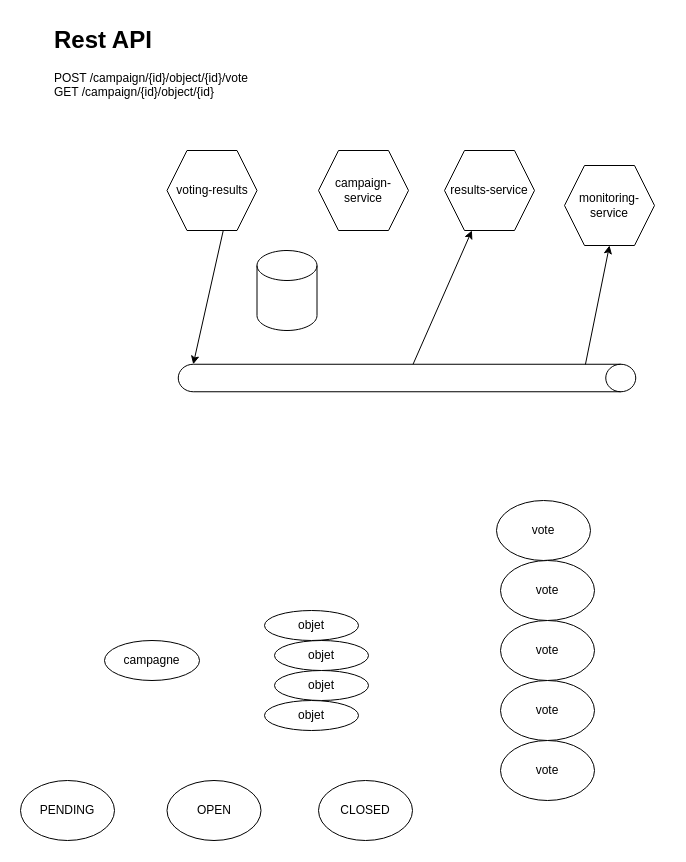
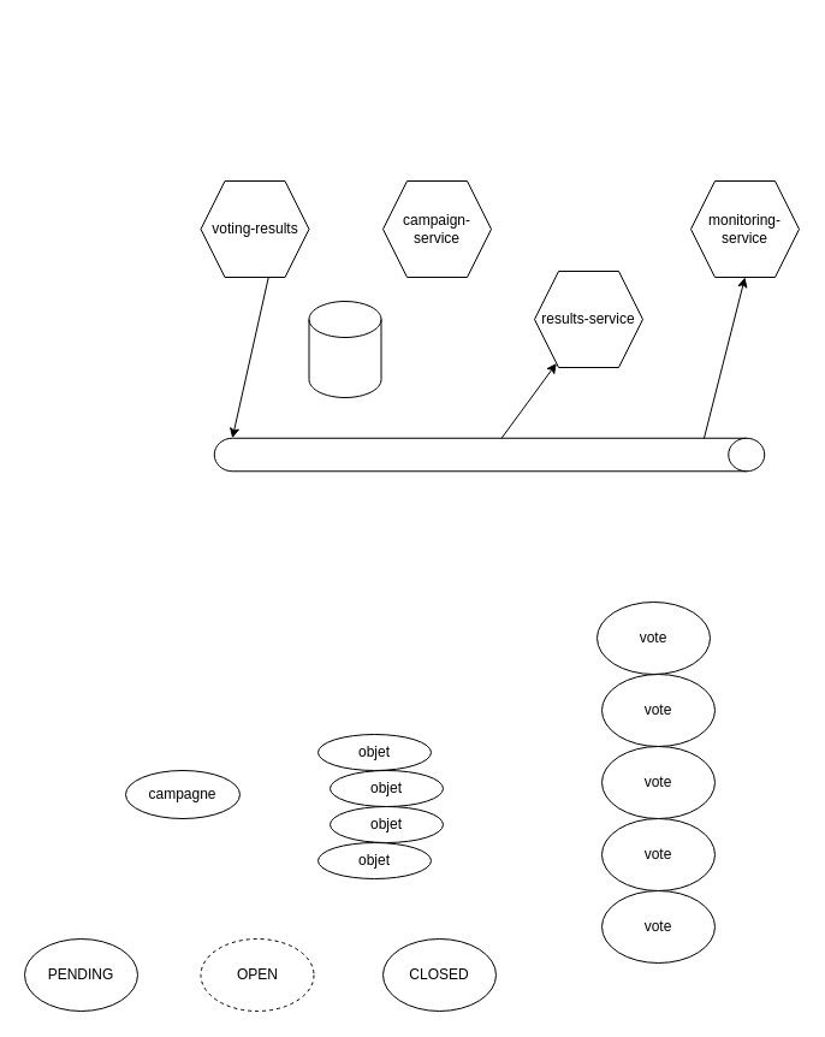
  <mxCell id="0" />
  <mxCell id="1" parent="0" />
  <mxCell id="2" value="voting-results" style="shape=hexagon;perimeter=hexagonPerimeter2;whiteSpace=wrap;html=1;fixedSize=1;" parent="1" vertex="1"><mxGeometry x="166.5" y="150" width="90" height="80" as="geometry" /></mxCell>
  <mxCell id="3" value="campaign-service" style="shape=hexagon;perimeter=hexagonPerimeter2;whiteSpace=wrap;html=1;fixedSize=1;" parent="1" vertex="1"><mxGeometry x="318" y="150" width="90" height="80" as="geometry" /></mxCell>
- <mxCell id="4" value="results-service" style="shape=hexagon;perimeter=hexagonPerimeter2;whiteSpace=wrap;html=1;fixedSize=1;" parent="1" vertex="1"><mxGeometry x="444" y="150" width="90" height="80" as="geometry" /></mxCell>
- <mxCell id="5" value="monitoring-service" style="shape=hexagon;perimeter=hexagonPerimeter2;whiteSpace=wrap;html=1;fixedSize=1;" parent="1" vertex="1"><mxGeometry x="564" y="165" width="90" height="80" as="geometry" /></mxCell>
+ <mxCell id="4" value="results-service" style="shape=hexagon;perimeter=hexagonPerimeter2;whiteSpace=wrap;html=1;fixedSize=1;" parent="1" vertex="1"><mxGeometry x="444" y="225" width="90" height="80" as="geometry" /></mxCell>
+ <mxCell id="5" value="monitoring-service" style="shape=hexagon;perimeter=hexagonPerimeter2;whiteSpace=wrap;html=1;fixedSize=1;" parent="1" vertex="1"><mxGeometry x="574" y="150" width="90" height="80" as="geometry" /></mxCell>
  <mxCell id="6" value="" style="shape=cylinder3;whiteSpace=wrap;html=1;boundedLbl=1;backgroundOutline=1;size=15;" parent="1" vertex="1"><mxGeometry x="256.5" y="250" width="60" height="80" as="geometry" /></mxCell>
  <mxCell id="7" value="campagne" style="ellipse;whiteSpace=wrap;html=1;" parent="1" vertex="1"><mxGeometry x="104" y="640" width="95" height="40" as="geometry" /></mxCell>
  <mxCell id="8" value="objet" style="ellipse;whiteSpace=wrap;html=1;" parent="1" vertex="1"><mxGeometry x="274" y="670" width="94" height="30" as="geometry" /></mxCell>
  <mxCell id="9" value="vote" style="ellipse;whiteSpace=wrap;html=1;" parent="1" vertex="1"><mxGeometry x="496" y="500" width="94" height="60" as="geometry" /></mxCell>
  <mxCell id="10" value="vote" style="ellipse;whiteSpace=wrap;html=1;" parent="1" vertex="1"><mxGeometry x="500" y="560" width="94" height="60" as="geometry" /></mxCell>
  <mxCell id="11" value="vote" style="ellipse;whiteSpace=wrap;html=1;" parent="1" vertex="1"><mxGeometry x="500" y="620" width="94" height="60" as="geometry" /></mxCell>
  <mxCell id="12" value="vote" style="ellipse;whiteSpace=wrap;html=1;" parent="1" vertex="1"><mxGeometry x="500" y="680" width="94" height="60" as="geometry" /></mxCell>
  <mxCell id="13" value="vote" style="ellipse;whiteSpace=wrap;html=1;" parent="1" vertex="1"><mxGeometry x="500" y="740" width="94" height="60" as="geometry" /></mxCell>
- <mxCell id="14" value="&lt;h1&gt;Rest API&lt;/h1&gt;&lt;p&gt;&lt;span style=&quot;background-color: initial;&quot;&gt;POST /campaign/{id}/object/{id}/vote&lt;br&gt;&lt;/span&gt;GET /campaign/{id}/object/{id}&lt;/p&gt;&lt;p&gt;&lt;br&gt;&lt;/p&gt;" style="text;html=1;strokeColor=none;fillColor=none;spacing=5;spacingTop=-20;whiteSpace=wrap;overflow=hidden;rounded=0;" parent="1" vertex="1"><mxGeometry x="49" y="20" width="210" height="120" as="geometry" /></mxCell>
  <mxCell id="15" value="" style="shape=cylinder3;whiteSpace=wrap;html=1;boundedLbl=1;backgroundOutline=1;size=15;rotation=90;" parent="1" vertex="1"><mxGeometry x="392.75" y="148.75" width="27.5" height="457.5" as="geometry" /></mxCell>
  <mxCell id="16" value="" style="endArrow=classic;html=1;rounded=0;exitX=0.625;exitY=1;exitDx=0;exitDy=0;entryX=0;entryY=1;entryDx=0;entryDy=-15;entryPerimeter=0;" parent="1" source="2" target="15" edge="1"><mxGeometry width="50" height="50" relative="1" as="geometry"><mxPoint x="334" y="370" as="sourcePoint" /><mxPoint x="223" y="360" as="targetPoint" /></mxGeometry></mxCell>
  <mxCell id="17" value="" style="endArrow=classic;html=1;rounded=0;" parent="1" source="15" target="4" edge="1"><mxGeometry width="50" height="50" relative="1" as="geometry"><mxPoint x="494" y="360" as="sourcePoint" /><mxPoint x="314" y="320" as="targetPoint" /></mxGeometry></mxCell>
  <mxCell id="18" value="" style="endArrow=classic;html=1;rounded=0;entryX=0.5;entryY=1;entryDx=0;entryDy=0;exitX=0.009;exitY=0.11;exitDx=0;exitDy=0;exitPerimeter=0;" parent="1" source="15" target="5" edge="1"><mxGeometry width="50" height="50" relative="1" as="geometry"><mxPoint x="244" y="370" as="sourcePoint" /><mxPoint x="294" y="320" as="targetPoint" /></mxGeometry></mxCell>
  <mxCell id="19" value="PENDING" style="ellipse;whiteSpace=wrap;html=1;" parent="1" vertex="1"><mxGeometry x="20" y="780" width="94" height="60" as="geometry" /></mxCell>
- <mxCell id="20" value="OPEN" style="ellipse;whiteSpace=wrap;html=1;" parent="1" vertex="1"><mxGeometry x="166.5" y="780" width="94" height="60" as="geometry" /></mxCell>
+ <mxCell id="20" value="OPEN" style="ellipse;whiteSpace=wrap;html=1;dashed=1;" parent="1" vertex="1"><mxGeometry x="166.5" y="780" width="94" height="60" as="geometry" /></mxCell>
  <mxCell id="21" value="CLOSED" style="ellipse;whiteSpace=wrap;html=1;" parent="1" vertex="1"><mxGeometry x="318" y="780" width="94" height="60" as="geometry" /></mxCell>
  <mxCell id="22" value="objet" style="ellipse;whiteSpace=wrap;html=1;" parent="1" vertex="1"><mxGeometry x="274" y="640" width="94" height="30" as="geometry" /></mxCell>
  <mxCell id="23" value="objet" style="ellipse;whiteSpace=wrap;html=1;" parent="1" vertex="1"><mxGeometry x="264" y="610" width="94" height="30" as="geometry" /></mxCell>
  <mxCell id="24" value="objet" style="ellipse;whiteSpace=wrap;html=1;" parent="1" vertex="1"><mxGeometry x="264" y="700" width="94" height="30" as="geometry" /></mxCell>
